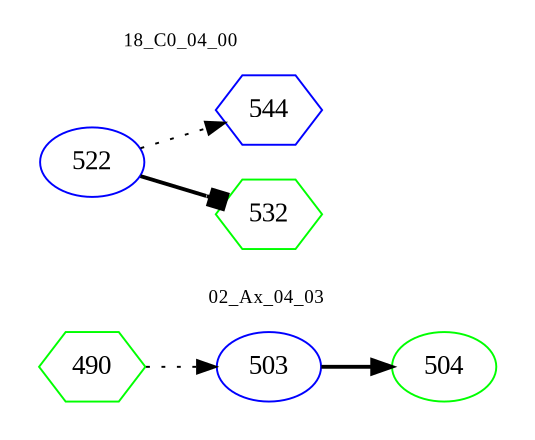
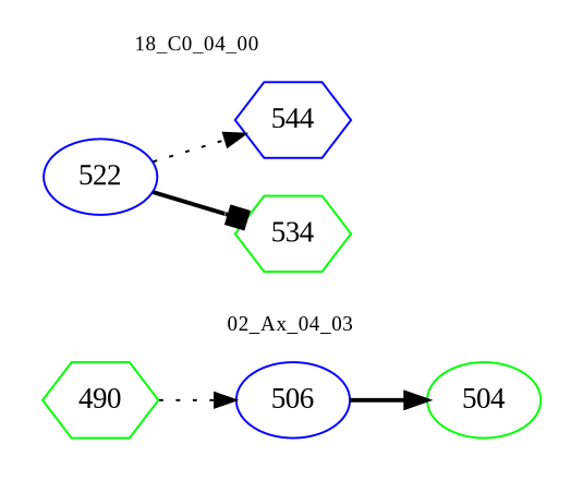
  digraph {
    fontname="Liberation Serif"
    rankdir=LR
    node [color=green fontname="Liberation Serif" shape=hexagon]
    edge [arrowhead=normal color=black fontname="Liberation Serif" style=dotted]
    n1 [label=490]
-   n2 [color=blue label=503 shape=ellipse]
+   n2 [color=blue label=506 shape=ellipse]
    n3 [label=504 shape=ellipse]
-   n4 [label=532]
+   n4 [label=534]
    n5 [color=blue label=522 shape=ellipse]
    n6 [color=blue label=544]
    subgraph cluster_1 {
      color=white
      fontsize=10
      label="02_Ax_04_03"
      n1
      n2
      n3
    }
    subgraph cluster_2 {
      color=white
      fontsize=10
      label="18_C0_04_00"
      n4
      n5
      n6
    }
    n1 -> n2
    n2 -> n3 [style=bold]
    n5 -> n4 [arrowhead=box style=bold]
    n5 -> n6
  }
